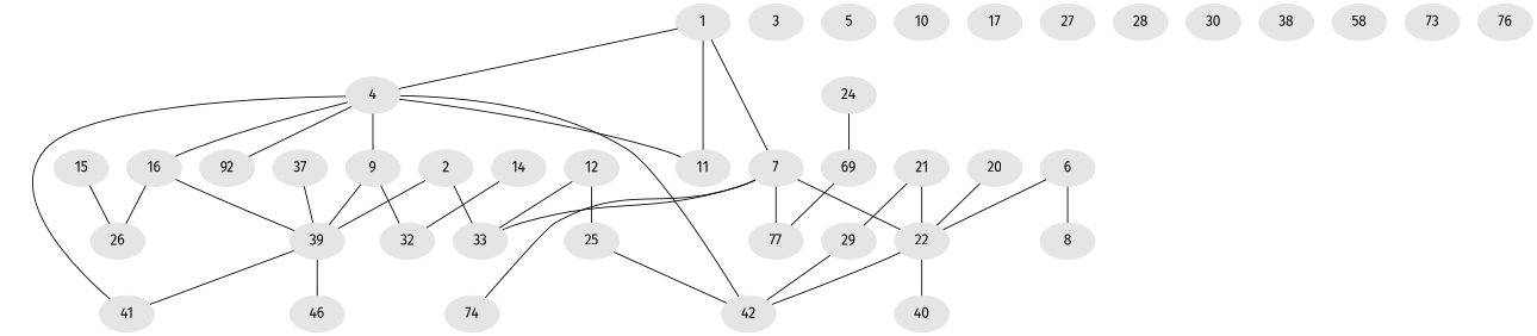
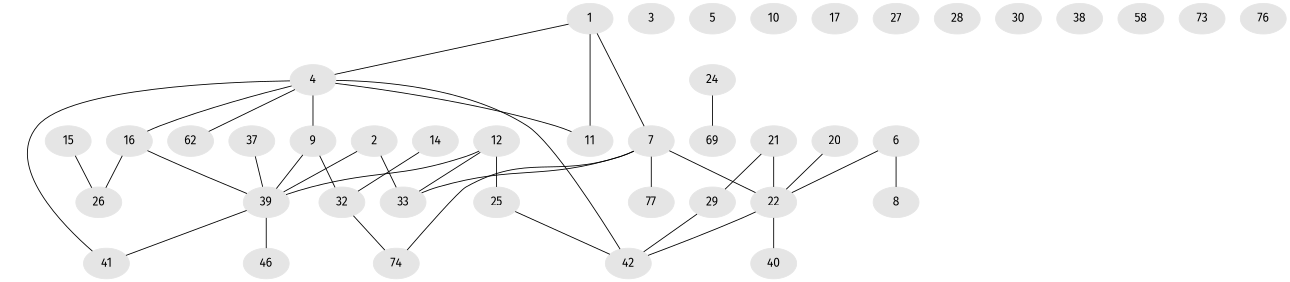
  graph {
    fontname="Fira Sans"
    node [color=gray90 fontname="Fira Sans" style=filled]
    edge [fontname="Fira Sans"]
    1 [super="+36+57"]
    4 [super="+50+45"]
    7 [super="+13+34"]
    11 [super="+81+43"]
    9 [super="+64+19"]
    16 [super="+71+44"]
    41 [super="+51+61+65"]
    42 [super="+54+85+72+63"]
-   62 [label=92]
+   62
    33 [super="+83+68"]
    22 [super="+53+60"]
    74
    77
    2
    39 [super="+55"]
    46
    3
    32 [super="+47"]
    26
    5 [super="+18"]
    6 [super="+75"]
    8
    40 [super="+52"]
    10 [super="+84"]
    12 [super="+31"]
    25
    14
    15 [super="+59+79"]
    17
    20
    21 [super="+23"]
    29 [super="+56"]
    69 [super="+86"]
    24
    27
    28
    30
    37
    38
    58
    73
    76
    1 -- 4
    1 -- 7
    1 -- 11
    4 -- 11
    4 -- 9
    4 -- 16
    4 -- 41
    4 -- 42
    4 -- 62
    7 -- 33
    7 -- 22
    7 -- 74
    7 -- 77
    9 -- 39
    9 -- 32
    16 -- 39
    16 -- 26
    22 -- 42
    22 -- 40
    2 -- 33
    2 -- 39
    39 -- 41
    39 -- 46
+   32 -- 74
    6 -- 22
    6 -- 8
    12 -- 33
+   12 -- 39
    12 -- 25
    25 -- 42
    14 -- 32
    15 -- 26
    20 -- 22
    21 -- 22
    21 -- 29
    29 -- 42
-   69 -- 77
    24 -- 69
    37 -- 39
  }
